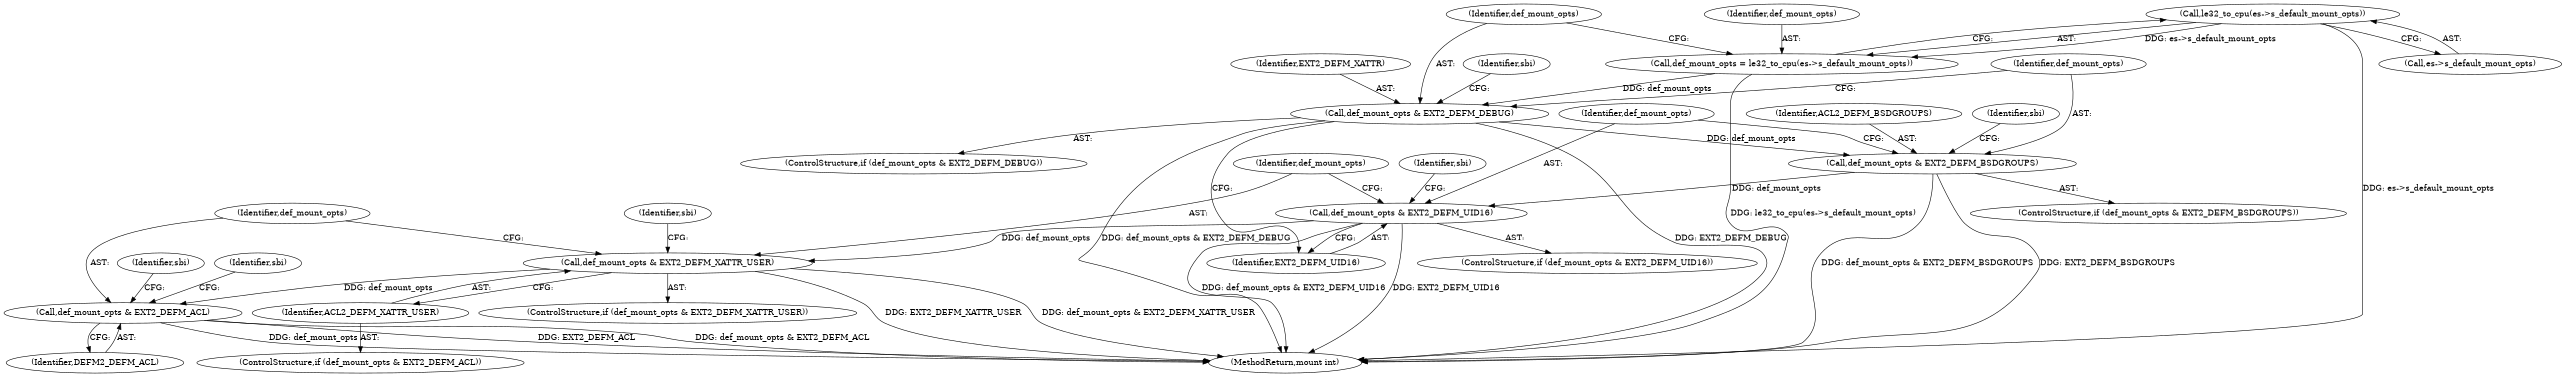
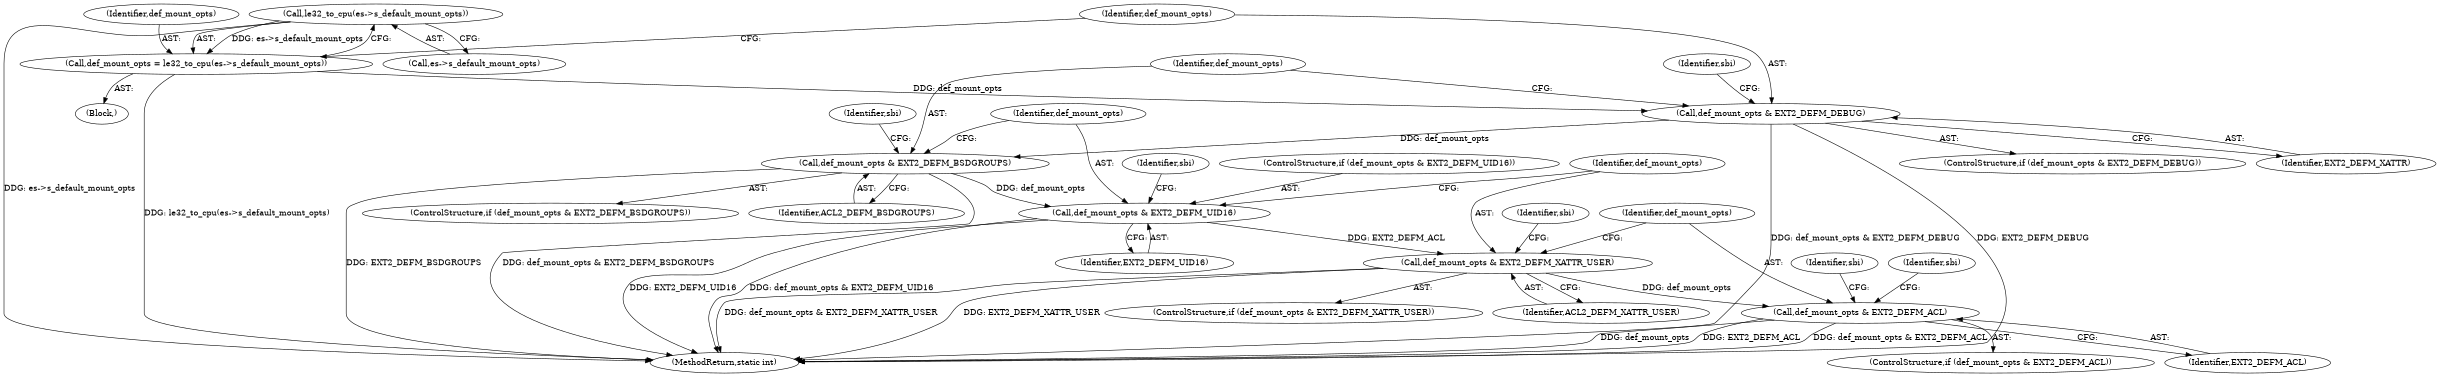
  digraph {
    n1 [label="(Call,le32_to_cpu(es->s_default_mount_opts))"]
    n2 [label="(Call,def_mount_opts = le32_to_cpu(es->s_default_mount_opts))"]
    n3 [label="(Call,es->s_default_mount_opts)"]
-   n4 [label="(MethodReturn,mount int)"]
+   n4 [label="(MethodReturn,static int)"]
    n5 [label="(Call,def_mount_opts & EXT2_DEFM_DEBUG)"]
+   n6 [label="(Block,)"]
    n7 [label="(Call,def_mount_opts & EXT2_DEFM_BSDGROUPS)"]
    n8 [label="(ControlStructure,if (def_mount_opts & EXT2_DEFM_DEBUG))"]
    n9 [label="(Identifier,EXT2_DEFM_XATTR)"]
    n10 [label="(Call,def_mount_opts & EXT2_DEFM_UID16)"]
    n11 [label="(ControlStructure,if (def_mount_opts & EXT2_DEFM_BSDGROUPS))"]
    n12 [label="(Identifier,ACL2_DEFM_BSDGROUPS)"]
    n13 [label="(Call,def_mount_opts & EXT2_DEFM_XATTR_USER)"]
    n14 [label="(Identifier,EXT2_DEFM_UID16)"]
    n15 [label="(ControlStructure,if (def_mount_opts & EXT2_DEFM_UID16))"]
    n16 [label="(Call,def_mount_opts & EXT2_DEFM_ACL)"]
    n17 [label="(ControlStructure,if (def_mount_opts & EXT2_DEFM_XATTR_USER))"]
    n18 [label="(Identifier,ACL2_DEFM_XATTR_USER)"]
    n19 [label="(ControlStructure,if (def_mount_opts & EXT2_DEFM_ACL))"]
-   n20 [label="(Identifier,DEFM2_DEFM_ACL)"]
+   n20 [label="(Identifier,EXT2_DEFM_ACL)"]
    n21 [label="(Identifier,def_mount_opts)"]
    n22 [label="(Identifier,def_mount_opts)"]
    n23 [label="(Identifier,def_mount_opts)"]
    n24 [label="(Identifier,def_mount_opts)"]
    n25 [label="(Identifier,sbi)"]
    n26 [label="(Identifier,sbi)"]
    n27 [label="(Identifier,sbi)"]
    n28 [label="(Identifier,sbi)"]
    n29 [label="(Identifier,def_mount_opts)"]
    n30 [label="(Identifier,sbi)"]
    n31 [label="(Identifier,sbi)"]
    n32 [label="(Identifier,def_mount_opts)"]
    n1 -> n2 [label="AST: "]
    n1 -> n2 [label="DDG: es->s_default_mount_opts"]
    n1 -> n3 [label="CFG: "]
    n1 -> n4 [label="DDG: es->s_default_mount_opts"]
    n2 -> n1 [label="CFG: "]
    n2 -> n4 [label="DDG: le32_to_cpu(es->s_default_mount_opts)"]
    n2 -> n5 [label="DDG: def_mount_opts"]
+   n2 -> n6 [label="AST: "]
    n3 -> n1 [label="AST: "]
    n5 -> n4 [label="DDG: def_mount_opts & EXT2_DEFM_DEBUG"]
    n5 -> n4 [label="DDG: EXT2_DEFM_DEBUG"]
    n5 -> n7 [label="DDG: def_mount_opts"]
    n5 -> n8 [label="AST: "]
-   n5 -> n14 [label="CFG: "]
+   n5 -> n9 [label="CFG: "]
    n7 -> n4 [label="DDG: EXT2_DEFM_BSDGROUPS"]
    n7 -> n4 [label="DDG: def_mount_opts & EXT2_DEFM_BSDGROUPS"]
    n7 -> n10 [label="DDG: def_mount_opts"]
    n7 -> n11 [label="AST: "]
+   n7 -> n12 [label="CFG: "]
    n9 -> n5 [label="AST: "]
    n10 -> n4 [label="DDG: def_mount_opts & EXT2_DEFM_UID16"]
    n10 -> n4 [label="DDG: EXT2_DEFM_UID16"]
-   n10 -> n13 [label="DDG: def_mount_opts"]
+   n10 -> n13 [label="DDG: EXT2_DEFM_ACL"]
    n10 -> n14 [label="CFG: "]
-   n10 -> n15 [label="AST: "]
+   n15 -> n10 [label="AST: "]
    n12 -> n7 [label="AST: "]
    n13 -> n4 [label="DDG: EXT2_DEFM_XATTR_USER"]
    n13 -> n4 [label="DDG: def_mount_opts & EXT2_DEFM_XATTR_USER"]
    n13 -> n16 [label="DDG: def_mount_opts"]
    n13 -> n17 [label="AST: "]
    n13 -> n18 [label="CFG: "]
    n14 -> n10 [label="AST: "]
    n16 -> n4 [label="DDG: def_mount_opts"]
    n16 -> n4 [label="DDG: EXT2_DEFM_ACL"]
    n16 -> n4 [label="DDG: def_mount_opts & EXT2_DEFM_ACL"]
-   n18 -> n19 [label="AST: "]
+   n16 -> n19 [label="AST: "]
    n16 -> n20 [label="CFG: "]
    n18 -> n13 [label="AST: "]
    n20 -> n16 [label="AST: "]
    n21 -> n2 [label="CFG: "]
    n21 -> n5 [label="AST: "]
    n22 -> n10 [label="CFG: "]
    n22 -> n13 [label="AST: "]
    n23 -> n2 [label="AST: "]
    n24 -> n13 [label="CFG: "]
    n24 -> n16 [label="AST: "]
    n25 -> n16 [label="CFG: "]
    n26 -> n16 [label="CFG: "]
    n27 -> n13 [label="CFG: "]
    n28 -> n7 [label="CFG: "]
    n29 -> n5 [label="CFG: "]
    n29 -> n7 [label="AST: "]
    n30 -> n5 [label="CFG: "]
    n31 -> n10 [label="CFG: "]
    n32 -> n7 [label="CFG: "]
    n32 -> n10 [label="AST: "]
  }
